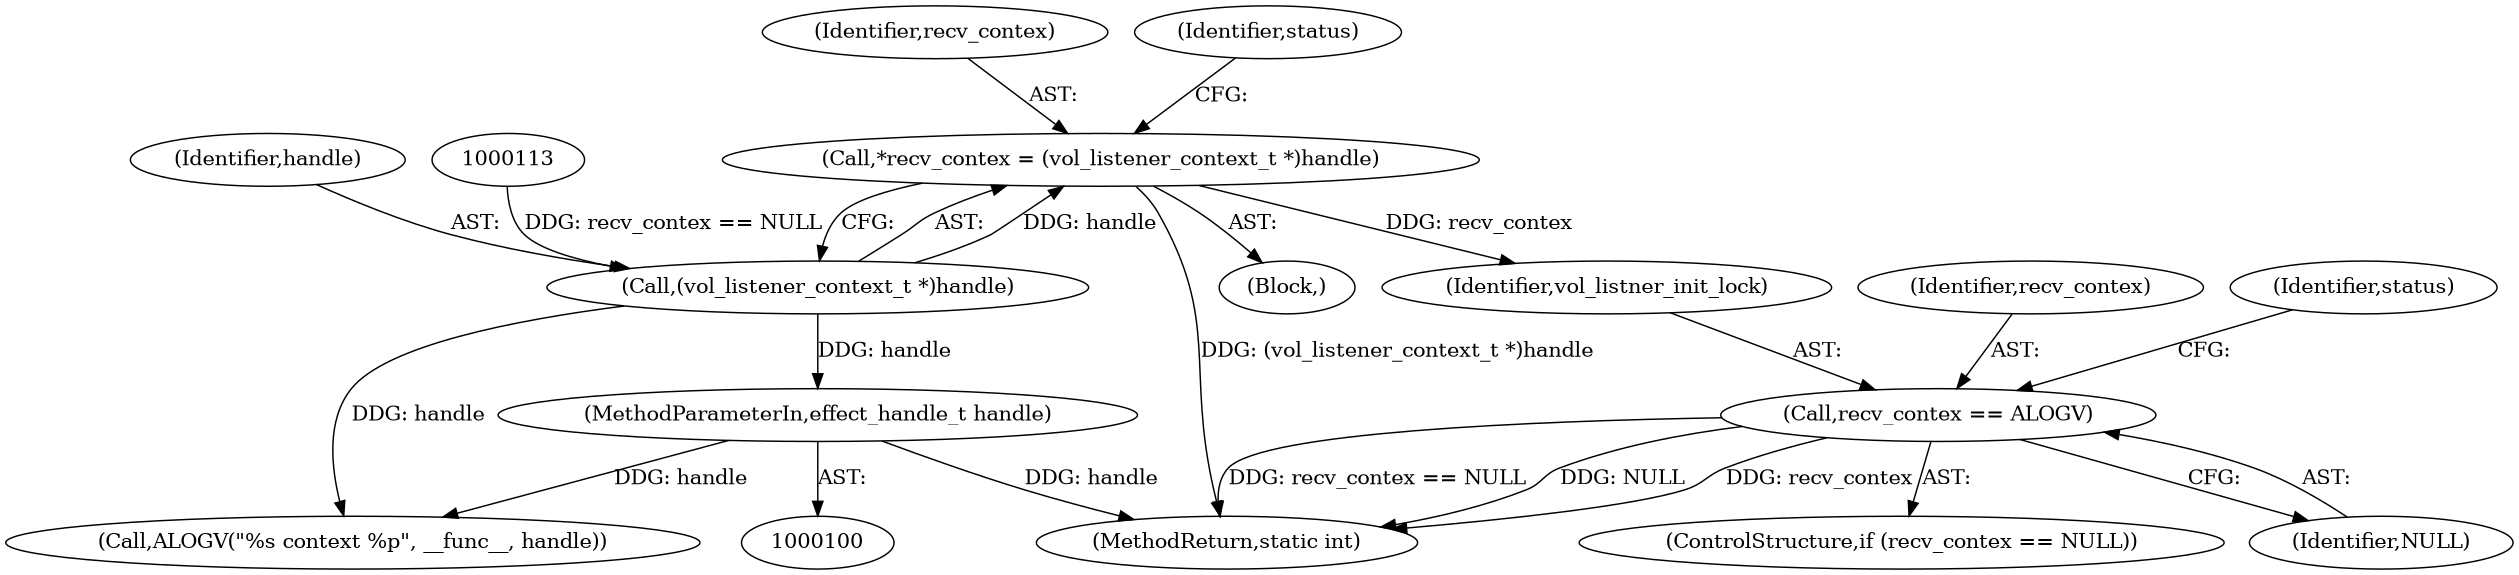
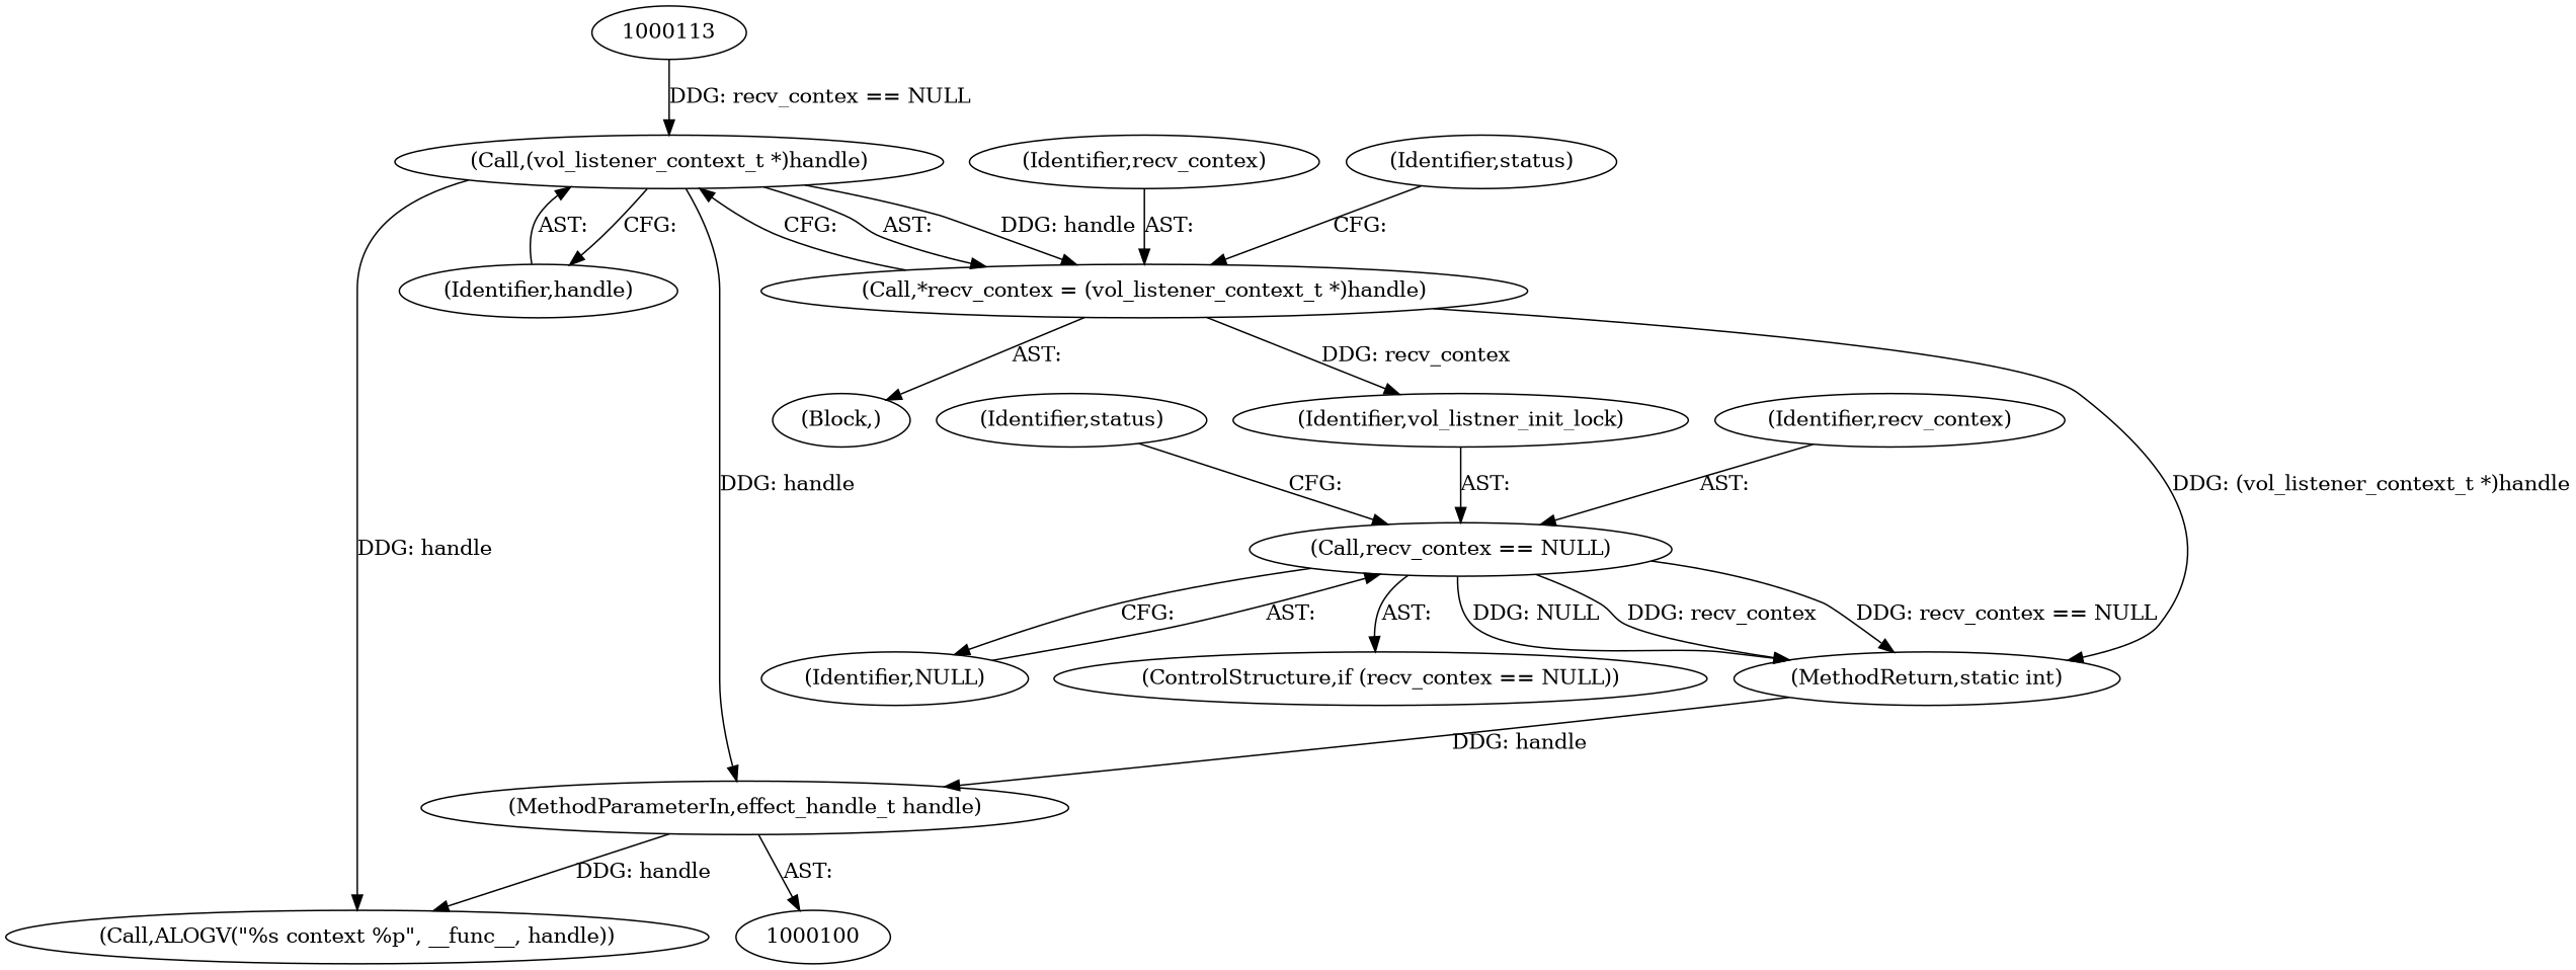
  digraph {
-   n1 [label="(Call,recv_contex == ALOGV)"]
+   n1 [label="(Call,recv_contex == NULL)"]
    n2 [label="(MethodReturn,static int)"]
    n3 [label="(ControlStructure,if (recv_contex == NULL))"]
    n4 [label="(Identifier,NULL)"]
    n5 [label="(Call,*recv_contex = (vol_listener_context_t *)handle)"]
    n6 [label="(Call,(vol_listener_context_t *)handle)"]
    n7 [label="(Block,)"]
    n8 [label="(Identifier,vol_listner_init_lock)"]
    n9 [label="(Call,ALOGV(\"%s context %p\", __func__, handle))"]
    n10 [label="(Identifier,handle)"]
    n11 [label="(MethodParameterIn,effect_handle_t handle)"]
    1000100
    n13 [label="(Identifier,recv_contex)"]
    n14 [label="(Identifier,recv_contex)"]
    n15 [label="(Identifier,status)"]
    n16 [label="(Identifier,status)"]
    1000113
    n1 -> n2 [label="DDG: recv_contex == NULL"]
    n1 -> n2 [label="DDG: NULL"]
    n1 -> n2 [label="DDG: recv_contex"]
    n1 -> n3 [label="AST: "]
    n1 -> n4 [label="CFG: "]
    n4 -> n1 [label="AST: "]
    n5 -> n2 [label="DDG: (vol_listener_context_t *)handle"]
    n5 -> n6 [label="CFG: "]
    n5 -> n7 [label="AST: "]
    n5 -> n8 [label="DDG: recv_contex"]
    n6 -> n5 [label="AST: "]
    n6 -> n5 [label="DDG: handle"]
    n6 -> n9 [label="DDG: handle"]
+   n6 -> n10 [label="CFG: "]
    n6 -> n11 [label="DDG: handle"]
    n8 -> n1 [label="AST: "]
    n10 -> n6 [label="AST: "]
-   n11 -> n2 [label="DDG: handle"]
+   n2 -> n11 [label="DDG: handle"]
    n11 -> n9 [label="DDG: handle"]
    n11 -> 1000100 [label="AST: "]
    n13 -> n1 [label="AST: "]
    n14 -> n5 [label="AST: "]
    n15 -> n1 [label="CFG: "]
    n16 -> n5 [label="CFG: "]
    1000113 -> n6 [label="DDG: recv_contex == NULL"]
  }
